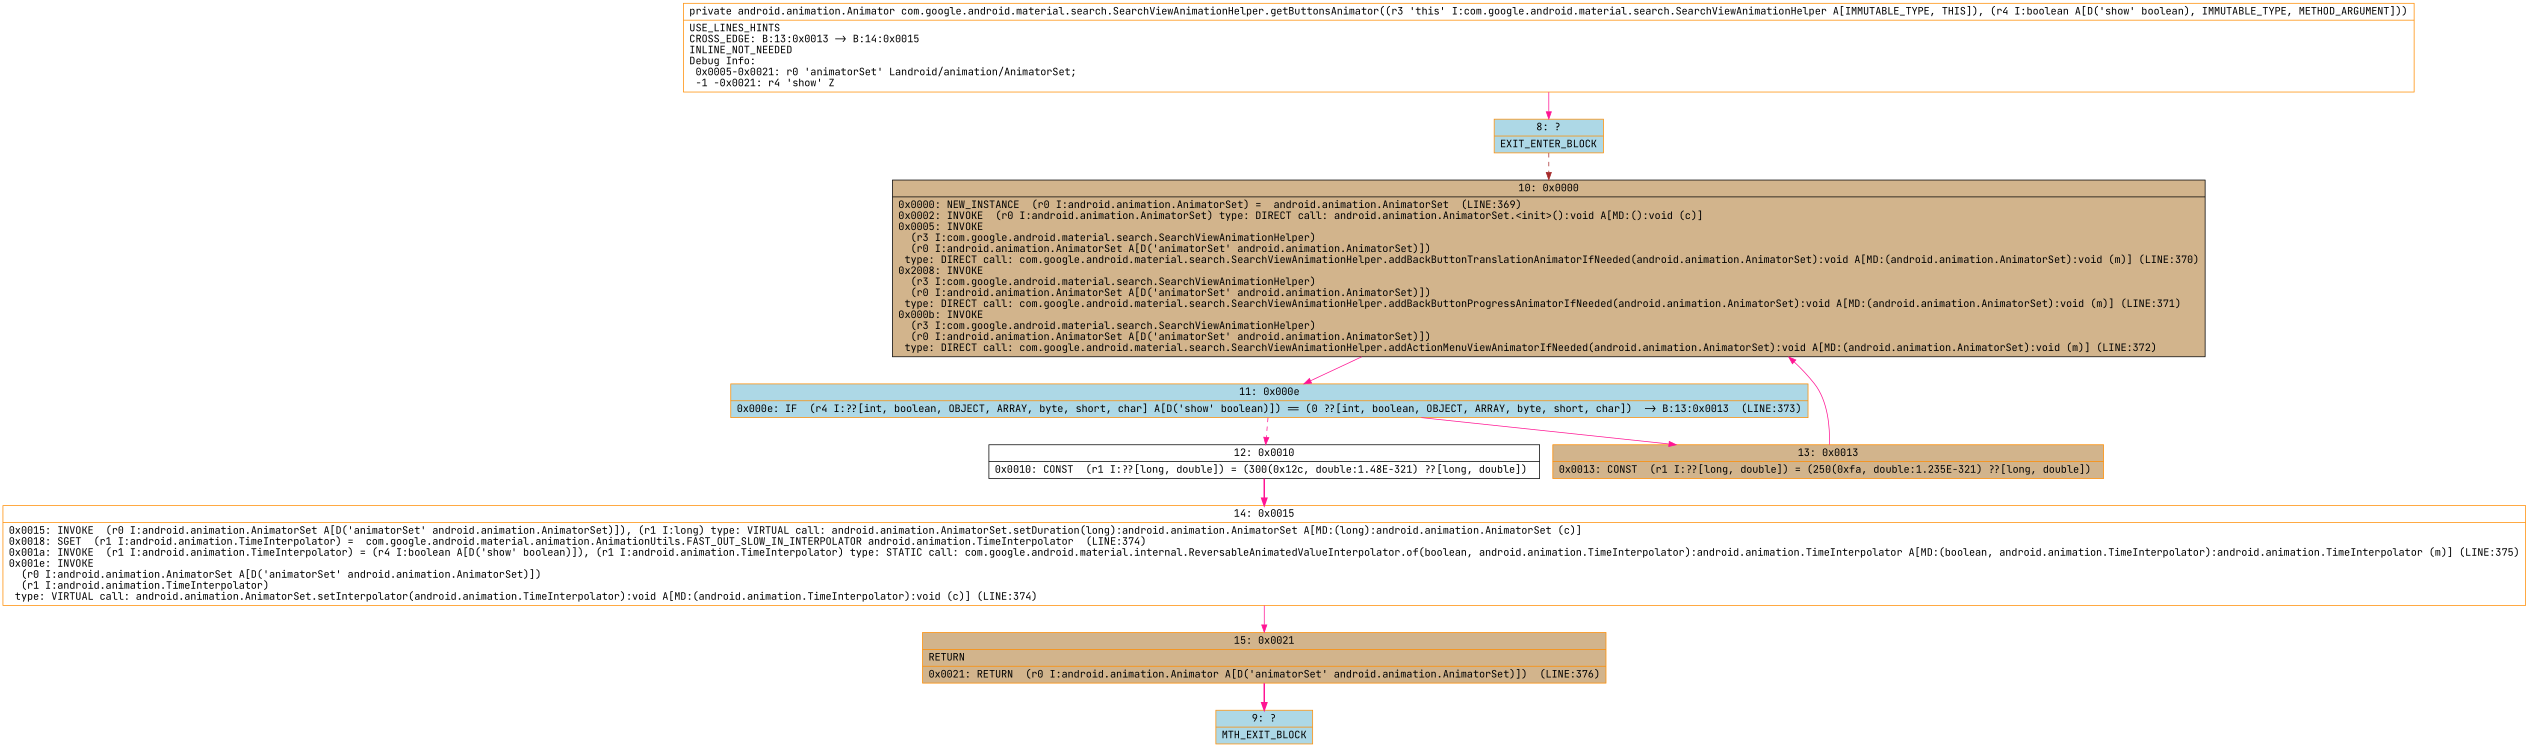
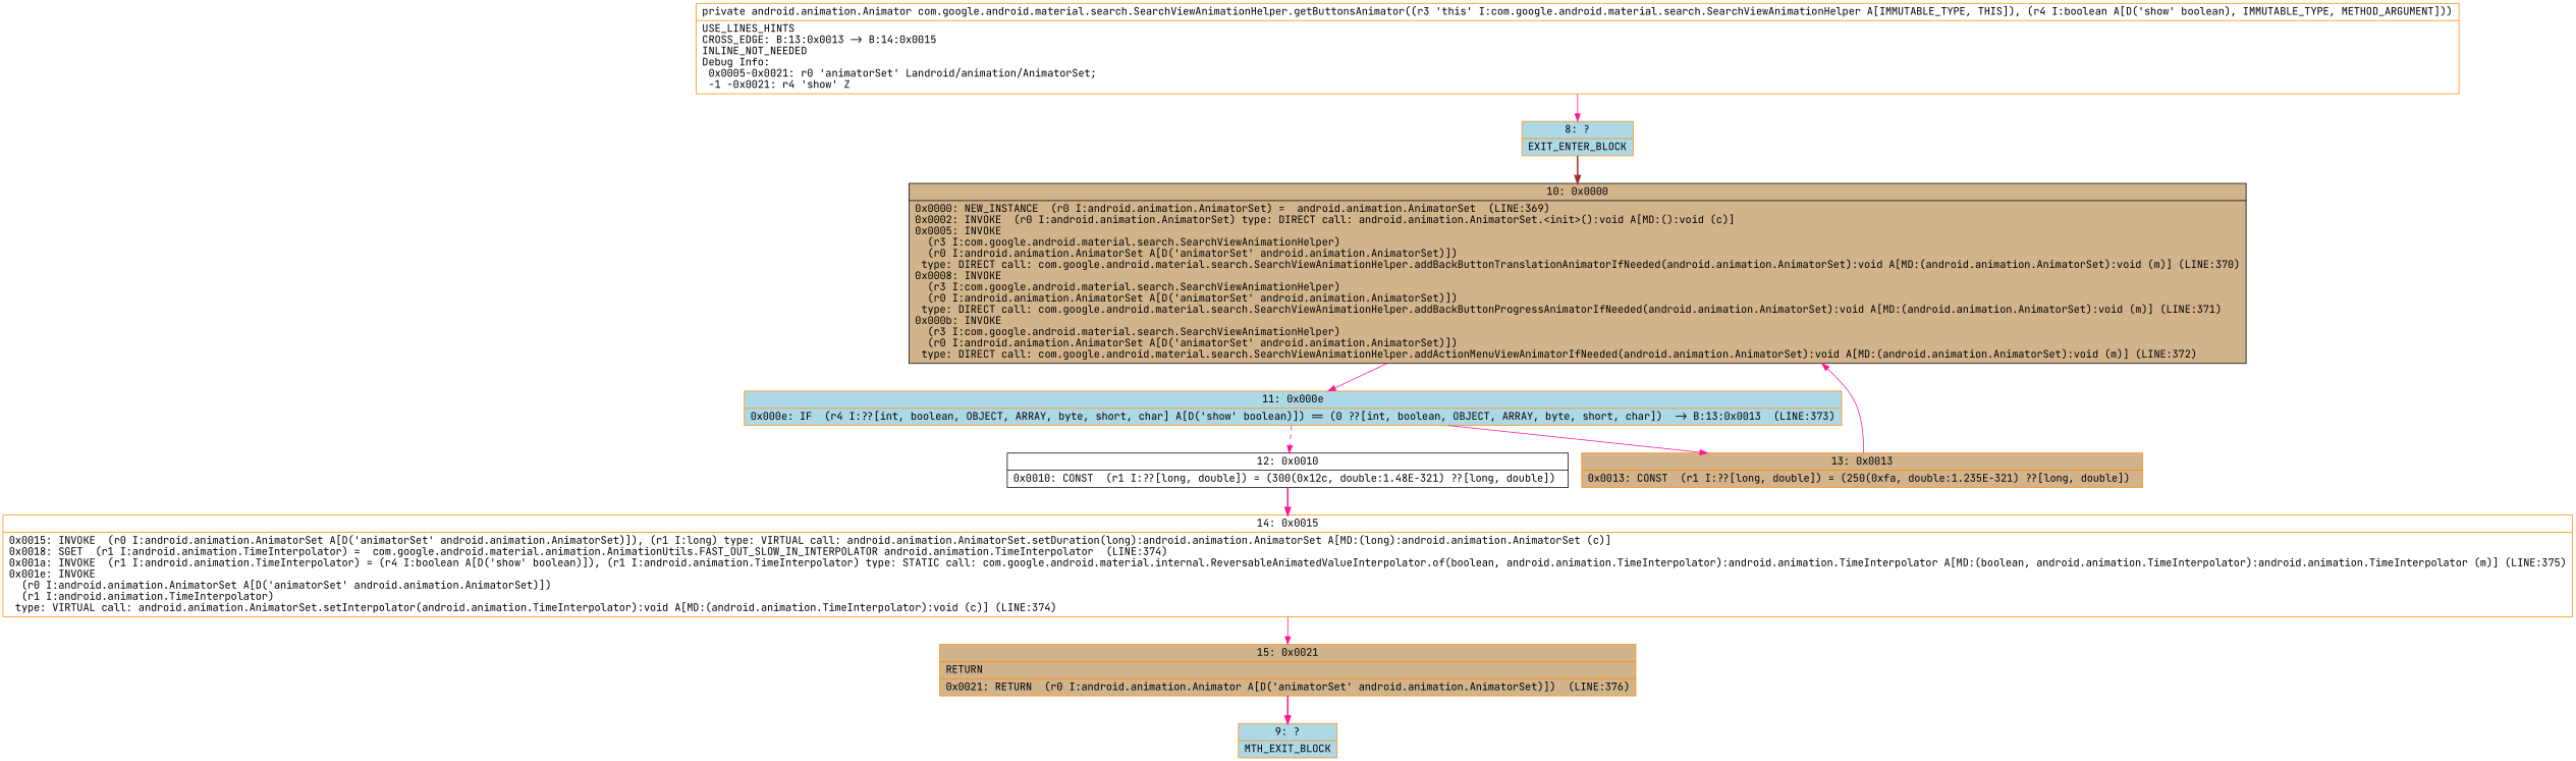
  digraph {
    fontname="JetBrains Mono"
    node [color=darkorange fillcolor=lightblue fontname="JetBrains Mono" shape=record style=filled]
    edge [color=deeppink fontname="JetBrains Mono" style=solid]
    n1 [label="{8\:\ ?|EXIT_ENTER_BLOCK\l}"]
-   n2 [color=black fillcolor=tan label="{10\:\ 0x0000|0x0000: NEW_INSTANCE  (r0 I:android.animation.AnimatorSet) =  android.animation.AnimatorSet  (LINE:369)\l0x0002: INVOKE  (r0 I:android.animation.AnimatorSet) type: DIRECT call: android.animation.AnimatorSet.\<init\>():void A[MD:():void (c)]\l0x0005: INVOKE  \l  (r3 I:com.google.android.material.search.SearchViewAnimationHelper)\l  (r0 I:android.animation.AnimatorSet A[D('animatorSet' android.animation.AnimatorSet)])\l type: DIRECT call: com.google.android.material.search.SearchViewAnimationHelper.addBackButtonTranslationAnimatorIfNeeded(android.animation.AnimatorSet):void A[MD:(android.animation.AnimatorSet):void (m)] (LINE:370)\l0x2008: INVOKE  \l  (r3 I:com.google.android.material.search.SearchViewAnimationHelper)\l  (r0 I:android.animation.AnimatorSet A[D('animatorSet' android.animation.AnimatorSet)])\l type: DIRECT call: com.google.android.material.search.SearchViewAnimationHelper.addBackButtonProgressAnimatorIfNeeded(android.animation.AnimatorSet):void A[MD:(android.animation.AnimatorSet):void (m)] (LINE:371)\l0x000b: INVOKE  \l  (r3 I:com.google.android.material.search.SearchViewAnimationHelper)\l  (r0 I:android.animation.AnimatorSet A[D('animatorSet' android.animation.AnimatorSet)])\l type: DIRECT call: com.google.android.material.search.SearchViewAnimationHelper.addActionMenuViewAnimatorIfNeeded(android.animation.AnimatorSet):void A[MD:(android.animation.AnimatorSet):void (m)] (LINE:372)\l}"]
+   n2 [color=black fillcolor=tan label="{10\:\ 0x0000|0x0000: NEW_INSTANCE  (r0 I:android.animation.AnimatorSet) =  android.animation.AnimatorSet  (LINE:369)\l0x0002: INVOKE  (r0 I:android.animation.AnimatorSet) type: DIRECT call: android.animation.AnimatorSet.\<init\>():void A[MD:():void (c)]\l0x0005: INVOKE  \l  (r3 I:com.google.android.material.search.SearchViewAnimationHelper)\l  (r0 I:android.animation.AnimatorSet A[D('animatorSet' android.animation.AnimatorSet)])\l type: DIRECT call: com.google.android.material.search.SearchViewAnimationHelper.addBackButtonTranslationAnimatorIfNeeded(android.animation.AnimatorSet):void A[MD:(android.animation.AnimatorSet):void (m)] (LINE:370)\l0x0008: INVOKE  \l  (r3 I:com.google.android.material.search.SearchViewAnimationHelper)\l  (r0 I:android.animation.AnimatorSet A[D('animatorSet' android.animation.AnimatorSet)])\l type: DIRECT call: com.google.android.material.search.SearchViewAnimationHelper.addBackButtonProgressAnimatorIfNeeded(android.animation.AnimatorSet):void A[MD:(android.animation.AnimatorSet):void (m)] (LINE:371)\l0x000b: INVOKE  \l  (r3 I:com.google.android.material.search.SearchViewAnimationHelper)\l  (r0 I:android.animation.AnimatorSet A[D('animatorSet' android.animation.AnimatorSet)])\l type: DIRECT call: com.google.android.material.search.SearchViewAnimationHelper.addActionMenuViewAnimatorIfNeeded(android.animation.AnimatorSet):void A[MD:(android.animation.AnimatorSet):void (m)] (LINE:372)\l}"]
    n3 [label="{11\:\ 0x000e|0x000e: IF  (r4 I:??[int, boolean, OBJECT, ARRAY, byte, short, char] A[D('show' boolean)]) == (0 ??[int, boolean, OBJECT, ARRAY, byte, short, char])  \-\> B:13:0x0013  (LINE:373)\l}"]
    n4 [color=black fillcolor=white label="{12\:\ 0x0010|0x0010: CONST  (r1 I:??[long, double]) = (300(0x12c, double:1.48E\-321) ??[long, double]) \l}"]
    n5 [fillcolor=tan label="{13\:\ 0x0013|0x0013: CONST  (r1 I:??[long, double]) = (250(0xfa, double:1.235E\-321) ??[long, double]) \l}"]
    n6 [fillcolor=white label="{14\:\ 0x0015|0x0015: INVOKE  (r0 I:android.animation.AnimatorSet A[D('animatorSet' android.animation.AnimatorSet)]), (r1 I:long) type: VIRTUAL call: android.animation.AnimatorSet.setDuration(long):android.animation.AnimatorSet A[MD:(long):android.animation.AnimatorSet (c)]\l0x0018: SGET  (r1 I:android.animation.TimeInterpolator) =  com.google.android.material.animation.AnimationUtils.FAST_OUT_SLOW_IN_INTERPOLATOR android.animation.TimeInterpolator  (LINE:374)\l0x001a: INVOKE  (r1 I:android.animation.TimeInterpolator) = (r4 I:boolean A[D('show' boolean)]), (r1 I:android.animation.TimeInterpolator) type: STATIC call: com.google.android.material.internal.ReversableAnimatedValueInterpolator.of(boolean, android.animation.TimeInterpolator):android.animation.TimeInterpolator A[MD:(boolean, android.animation.TimeInterpolator):android.animation.TimeInterpolator (m)] (LINE:375)\l0x001e: INVOKE  \l  (r0 I:android.animation.AnimatorSet A[D('animatorSet' android.animation.AnimatorSet)])\l  (r1 I:android.animation.TimeInterpolator)\l type: VIRTUAL call: android.animation.AnimatorSet.setInterpolator(android.animation.TimeInterpolator):void A[MD:(android.animation.TimeInterpolator):void (c)] (LINE:374)\l}"]
    n7 [fillcolor=tan label="{15\:\ 0x0021|RETURN\l|0x0021: RETURN  (r0 I:android.animation.Animator A[D('animatorSet' android.animation.AnimatorSet)])  (LINE:376)\l}"]
    n8 [label="{9\:\ ?|MTH_EXIT_BLOCK\l}"]
    n9 [fillcolor=white label="{private android.animation.Animator com.google.android.material.search.SearchViewAnimationHelper.getButtonsAnimator((r3 'this' I:com.google.android.material.search.SearchViewAnimationHelper A[IMMUTABLE_TYPE, THIS]), (r4 I:boolean A[D('show' boolean), IMMUTABLE_TYPE, METHOD_ARGUMENT]))  | USE_LINES_HINTS\lCROSS_EDGE: B:13:0x0013 \-\> B:14:0x0015\lINLINE_NOT_NEEDED\lDebug Info:\l  0x0005\-0x0021: r0 'animatorSet' Landroid\/animation\/AnimatorSet;\l  \-1 \-0x0021: r4 'show' Z\l}"]
-   n1 -> n2 [color=brown style=dashed]
+   n1 -> n2 [color=brown style=bold]
    n2 -> n3
    n3 -> n4 [style=dashed]
    n3 -> n5
    n4 -> n6 [style=bold]
    n5 -> n2
    n6 -> n7
    n7 -> n8 [style=bold]
    n9 -> n1
  }
